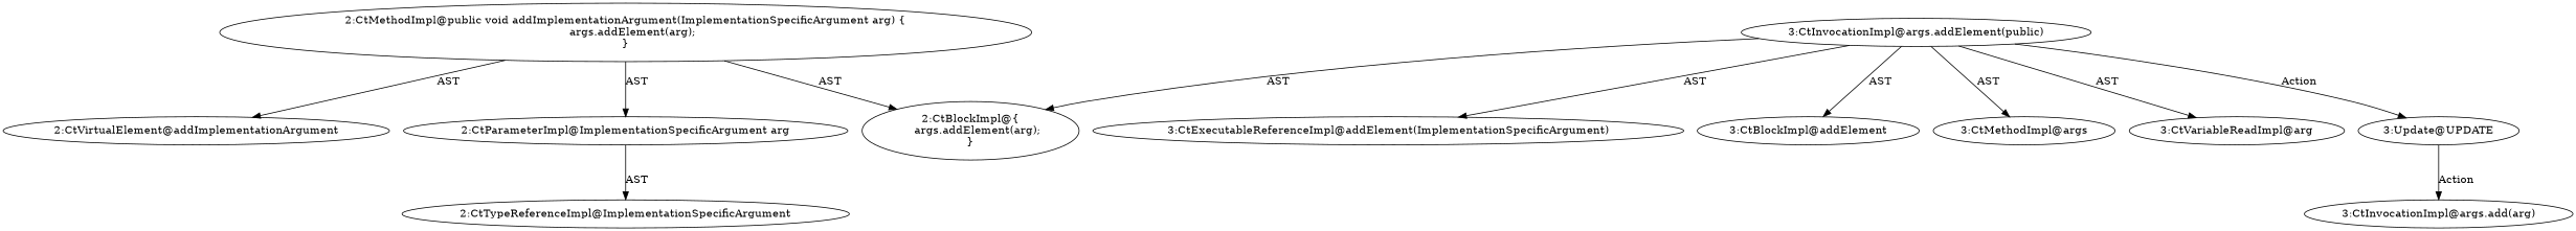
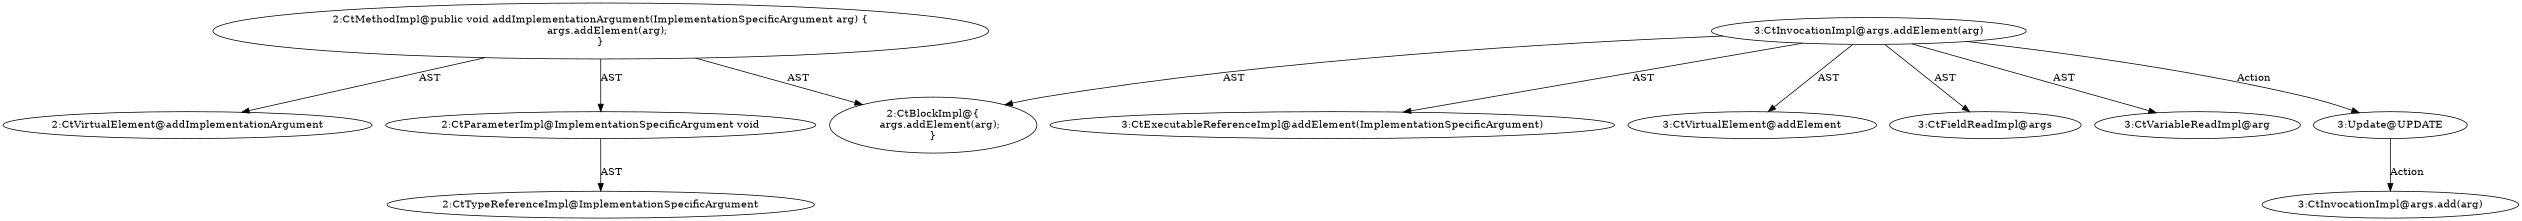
  digraph {
    node [shape=ellipse]
    n1 [label="2:CtVirtualElement@addImplementationArgument"]
-   n2 [label="2:CtParameterImpl@ImplementationSpecificArgument arg"]
+   n2 [label="2:CtParameterImpl@ImplementationSpecificArgument void"]
    n3 [label="2:CtTypeReferenceImpl@ImplementationSpecificArgument"]
    n4 [label="3:CtExecutableReferenceImpl@addElement(ImplementationSpecificArgument)"]
-   n5 [label="3:CtBlockImpl@addElement"]
-   n6 [label="3:CtMethodImpl@args"]
+   n5 [label="3:CtVirtualElement@addElement"]
+   n6 [label="3:CtFieldReadImpl@args"]
    n7 [label="3:CtVariableReadImpl@arg"]
-   n8 [label="3:CtInvocationImpl@args.addElement(public)"]
+   n8 [label="3:CtInvocationImpl@args.addElement(arg)"]
    n9 [label="3:Update@UPDATE"]
    n10 [label="2:CtBlockImpl@\{\n    args.addElement(arg);\n\}"]
    n11 [label="3:CtInvocationImpl@args.add(arg)"]
    n12 [label="2:CtMethodImpl@public void addImplementationArgument(ImplementationSpecificArgument arg) \{\n    args.addElement(arg);\n\}"]
    n2 -> n3 [label=AST]
    n8 -> n4 [label=AST]
    n8 -> n5 [label=AST]
    n8 -> n6 [label=AST]
    n8 -> n7 [label=AST]
    n8 -> n9 [label=Action]
    n8 -> n10 [label=AST]
    n9 -> n11 [label=Action]
    n12 -> n1 [label=AST]
    n12 -> n2 [label=AST]
    n12 -> n10 [label=AST]
  }
